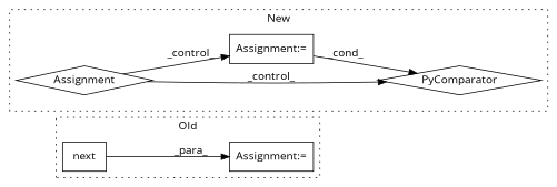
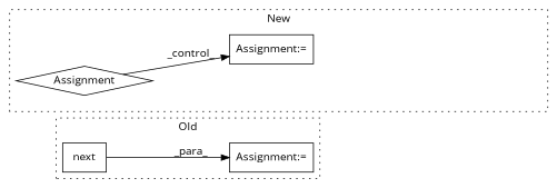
  digraph {
    fontname="Open Sans"
    rankdir=LR
    node [a=7 fontname="Open Sans" l=30 s=9668 shape=box]
    edge [fontname="Open Sans"]
    n1 [a=32 l="5,1" label=next s="8626,8648"]
    n2 [l=1 label="Assignment:=" s=8625]
-   n3 [a=113 label=PyComparator shape=diamond]
    n4 [label="Assignment:="]
    n5 [a=25 l="4,2" label=Assignment s="9236,9260" shape=diamond]
    subgraph cluster_1 {
      label=Old
      style=dotted
      n1
      n2
    }
    subgraph cluster_2 {
      label=New
      style=dotted
-     n3
      n4
      n5
    }
    n1 -> n2 [label=_para_]
-   n4 -> n3 [label=_cond_]
-   n5 -> n3 [label=_control_]
    n5 -> n4 [label=_control_]
  }
